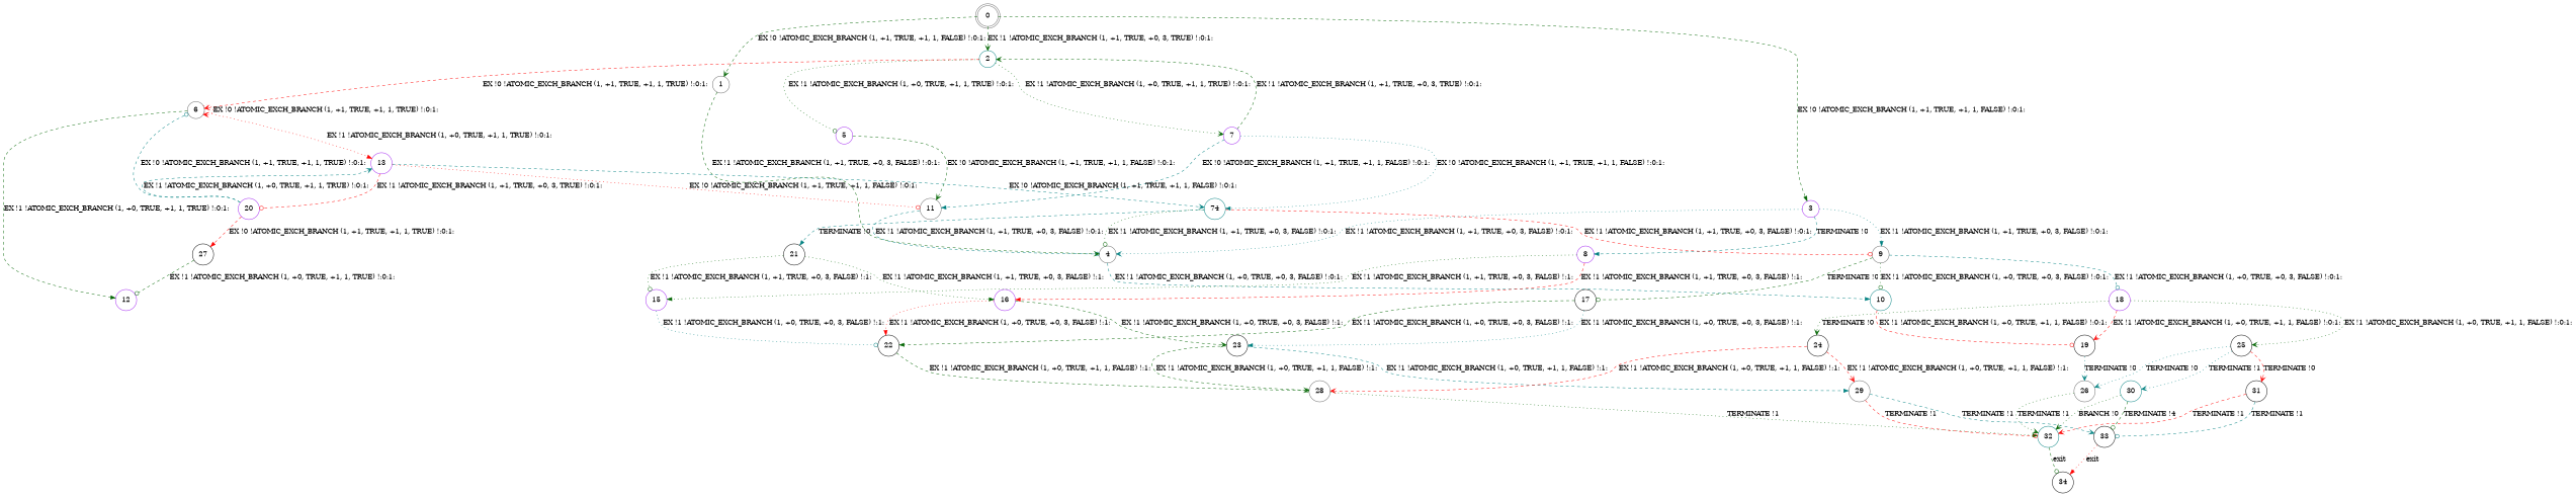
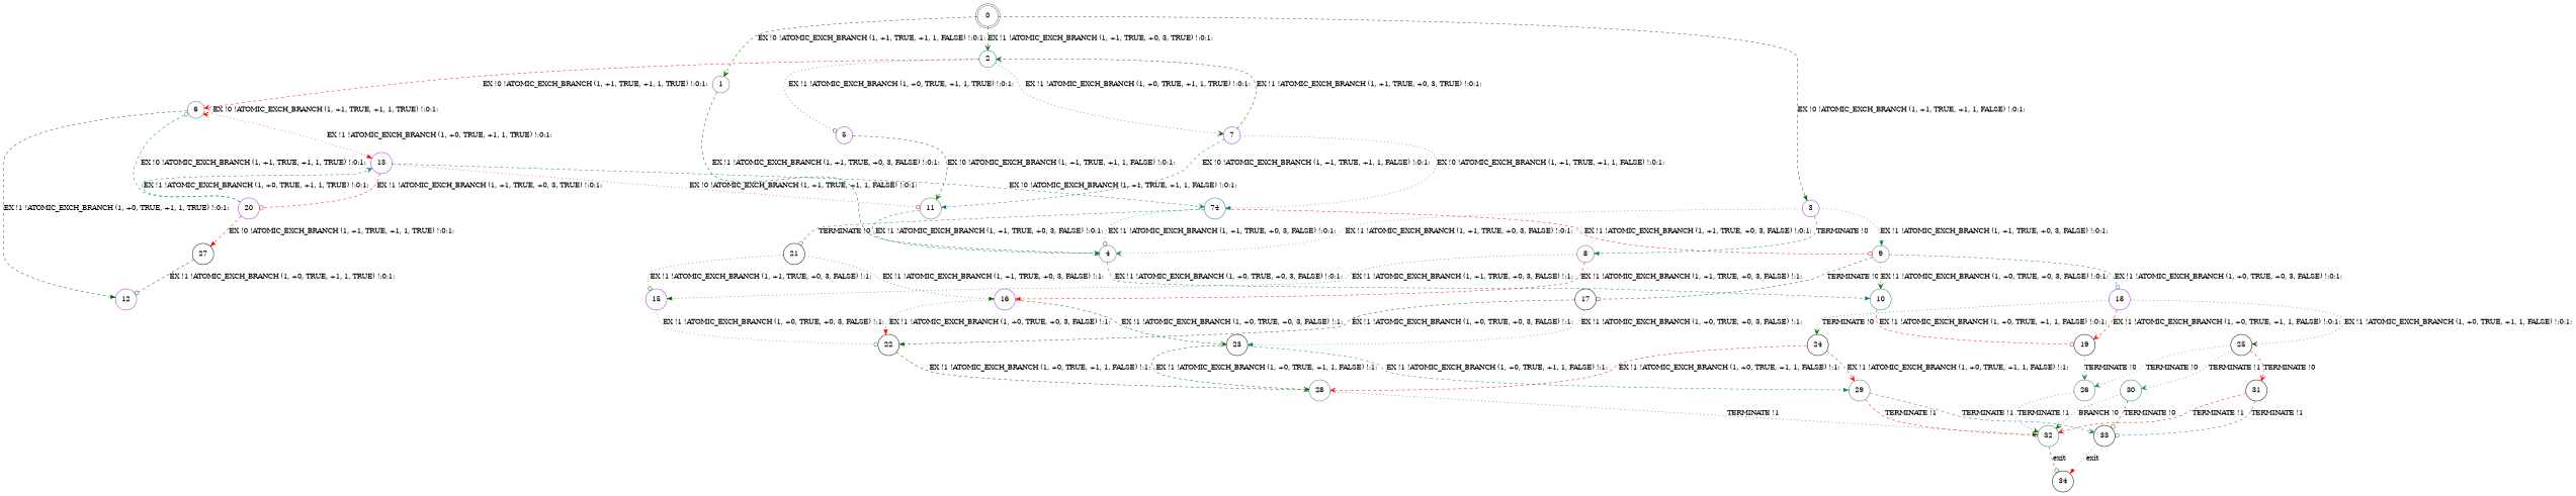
  digraph {
    node [color=black shape=circle]
    edge [arrowhead=vee color=darkgreen style=dashed]
    0 [color=gray40 peripheries=2]
    1 [color=gray40]
    2 [color=teal]
    3 [color=purple]
    4 [color=gray40]
    5 [color=purple]
    6 [color=gray40]
    7 [color=purple]
-   8 [color=purple]
+   8 [color=gray40]
    9 [color=gray40]
    10 [color=teal]
    11 [color=gray40]
    12 [color=purple]
    13 [color=purple]
    n15 [color=teal label=74]
    15 [color=purple]
    16 [color=purple]
    17
    18 [color=purple]
    19
    20 [color=purple]
    21
    22
    23
    24
    25
    26 [color=gray40]
    27
    28 [color=gray40]
    29 [color=gray40]
    30 [color=teal]
    31
    32 [color=teal]
    33
    34
    0 -> 1 [label="EX !0 !ATOMIC_EXCH_BRANCH (1, +1, TRUE, +1, 1, FALSE) !:0:1:"]
    0 -> 2 [label="EX !1 !ATOMIC_EXCH_BRANCH (1, +1, TRUE, +0, 3, TRUE) !:0:1:"]
    0 -> 3 [arrowhead=normal label="EX !0 !ATOMIC_EXCH_BRANCH (1, +1, TRUE, +1, 1, FALSE) !:0:1:"]
    1 -> 4 [label="EX !1 !ATOMIC_EXCH_BRANCH (1, +1, TRUE, +0, 3, FALSE) !:0:1:"]
    2 -> 5 [arrowhead=odot label="EX !1 !ATOMIC_EXCH_BRANCH (1, +0, TRUE, +1, 1, TRUE) !:0:1:" style=dotted]
    2 -> 6 [color=red label="EX !0 !ATOMIC_EXCH_BRANCH (1, +1, TRUE, +1, 1, TRUE) !:0:1:"]
    2 -> 7 [label="EX !1 !ATOMIC_EXCH_BRANCH (1, +0, TRUE, +1, 1, TRUE) !:0:1:" style=dotted]
    3 -> 4 [color=teal label="EX !1 !ATOMIC_EXCH_BRANCH (1, +1, TRUE, +0, 3, FALSE) !:0:1:" style=dotted]
    3 -> 8 [arrowhead=normal color=teal label="TERMINATE !0"]
    3 -> 9 [arrowhead=normal color=teal label="EX !1 !ATOMIC_EXCH_BRANCH (1, +1, TRUE, +0, 3, FALSE) !:0:1:" style=dotted]
    4 -> 10 [arrowhead=normal color=teal label="EX !1 !ATOMIC_EXCH_BRANCH (1, +0, TRUE, +0, 3, FALSE) !:0:1:"]
    5 -> 11 [label="EX !0 !ATOMIC_EXCH_BRANCH (1, +1, TRUE, +1, 1, FALSE) !:0:1:"]
    6 -> 6 [color=red label="EX !0 !ATOMIC_EXCH_BRANCH (1, +1, TRUE, +1, 1, TRUE) !:0:1:" style=dotted]
    6 -> 12 [arrowhead=normal label="EX !1 !ATOMIC_EXCH_BRANCH (1, +0, TRUE, +1, 1, TRUE) !:0:1:"]
    6 -> 13 [arrowhead=normal color=red label="EX !1 !ATOMIC_EXCH_BRANCH (1, +0, TRUE, +1, 1, TRUE) !:0:1:" style=dotted]
    7 -> 2 [label="EX !1 !ATOMIC_EXCH_BRANCH (1, +1, TRUE, +0, 3, TRUE) !:0:1:"]
    7 -> 11 [arrowhead=normal color=teal label="EX !0 !ATOMIC_EXCH_BRANCH (1, +1, TRUE, +1, 1, FALSE) !:0:1:"]
    7 -> n15 [arrowhead=normal color=teal label="EX !0 !ATOMIC_EXCH_BRANCH (1, +1, TRUE, +1, 1, FALSE) !:0:1:" style=dotted]
    8 -> 15 [arrowhead=normal label="EX !1 !ATOMIC_EXCH_BRANCH (1, +1, TRUE, +0, 3, FALSE) !:1:" style=dotted]
    8 -> 16 [arrowhead=normal color=red label="EX !1 !ATOMIC_EXCH_BRANCH (1, +1, TRUE, +0, 3, FALSE) !:1:"]
-   9 -> 10 [arrowhead=odot label="EX !1 !ATOMIC_EXCH_BRANCH (1, +0, TRUE, +0, 3, FALSE) !:0:1:" style=dotted]
+   9 -> 10 [label="EX !1 !ATOMIC_EXCH_BRANCH (1, +0, TRUE, +0, 3, FALSE) !:0:1:" style=dotted]
    9 -> 17 [arrowhead=odot label="TERMINATE !0"]
    9 -> 18 [arrowhead=odot color=teal label="EX !1 !ATOMIC_EXCH_BRANCH (1, +0, TRUE, +0, 3, FALSE) !:0:1:"]
    10 -> 19 [arrowhead=odot color=red label="EX !1 !ATOMIC_EXCH_BRANCH (1, +0, TRUE, +1, 1, FALSE) !:0:1:"]
    11 -> 4 [arrowhead=odot color=teal label="EX !1 !ATOMIC_EXCH_BRANCH (1, +1, TRUE, +0, 3, FALSE) !:0:1:"]
    13 -> 11 [arrowhead=odot color=red label="EX !0 !ATOMIC_EXCH_BRANCH (1, +1, TRUE, +1, 1, FALSE) !:0:1:" style=dotted]
    13 -> n15 [color=teal label="EX !0 !ATOMIC_EXCH_BRANCH (1, +1, TRUE, +1, 1, FALSE) !:0:1:"]
    13 -> 20 [arrowhead=odot color=red label="EX !1 !ATOMIC_EXCH_BRANCH (1, +1, TRUE, +0, 3, TRUE) !:0:1:"]
    n15 -> 4 [arrowhead=odot label="EX !1 !ATOMIC_EXCH_BRANCH (1, +1, TRUE, +0, 3, FALSE) !:0:1:" style=dotted]
    n15 -> 9 [arrowhead=odot color=red label="EX !1 !ATOMIC_EXCH_BRANCH (1, +1, TRUE, +0, 3, FALSE) !:0:1:"]
-   n15 -> 21 [arrowhead=normal color=teal label="TERMINATE !0"]
+   n15 -> 21 [arrowhead=odot color=teal label="TERMINATE !0"]
    15 -> 22 [arrowhead=odot color=teal label="EX !1 !ATOMIC_EXCH_BRANCH (1, +0, TRUE, +0, 3, FALSE) !:1:" style=dotted]
    16 -> 22 [arrowhead=normal color=red label="EX !1 !ATOMIC_EXCH_BRANCH (1, +0, TRUE, +0, 3, FALSE) !:1:" style=dotted]
    16 -> 23 [label="EX !1 !ATOMIC_EXCH_BRANCH (1, +0, TRUE, +0, 3, FALSE) !:1:"]
    17 -> 22 [arrowhead=normal label="EX !1 !ATOMIC_EXCH_BRANCH (1, +0, TRUE, +0, 3, FALSE) !:1:"]
    17 -> 23 [arrowhead=normal color=teal label="EX !1 !ATOMIC_EXCH_BRANCH (1, +0, TRUE, +0, 3, FALSE) !:1:" style=dotted]
    18 -> 19 [color=red label="EX !1 !ATOMIC_EXCH_BRANCH (1, +0, TRUE, +1, 1, FALSE) !:0:1:"]
    18 -> 24 [label="TERMINATE !0" style=dotted]
    18 -> 25 [label="EX !1 !ATOMIC_EXCH_BRANCH (1, +0, TRUE, +1, 1, FALSE) !:0:1:" style=dotted]
    19 -> 26 [color=teal label="TERMINATE !0" style=dotted]
    20 -> 6 [arrowhead=odot color=teal label="EX !0 !ATOMIC_EXCH_BRANCH (1, +1, TRUE, +1, 1, TRUE) !:0:1:"]
    20 -> 13 [color=teal label="EX !1 !ATOMIC_EXCH_BRANCH (1, +0, TRUE, +1, 1, TRUE) !:0:1:"]
    20 -> 27 [arrowhead=normal color=red label="EX !0 !ATOMIC_EXCH_BRANCH (1, +1, TRUE, +1, 1, TRUE) !:0:1:"]
    21 -> 15 [arrowhead=odot label="EX !1 !ATOMIC_EXCH_BRANCH (1, +1, TRUE, +0, 3, FALSE) !:1:" style=dotted]
    21 -> 16 [arrowhead=normal label="EX !1 !ATOMIC_EXCH_BRANCH (1, +1, TRUE, +0, 3, FALSE) !:1:" style=dotted]
    22 -> 28 [arrowhead=odot label="EX !1 !ATOMIC_EXCH_BRANCH (1, +0, TRUE, +1, 1, FALSE) !:1:"]
    23 -> 28 [label="EX !1 !ATOMIC_EXCH_BRANCH (1, +0, TRUE, +1, 1, FALSE) !:1:"]
    23 -> 29 [arrowhead=normal color=teal label="EX !1 !ATOMIC_EXCH_BRANCH (1, +0, TRUE, +1, 1, FALSE) !:1:"]
    24 -> 28 [color=red label="EX !1 !ATOMIC_EXCH_BRANCH (1, +0, TRUE, +1, 1, FALSE) !:1:"]
    24 -> 29 [color=red label="EX !1 !ATOMIC_EXCH_BRANCH (1, +0, TRUE, +1, 1, FALSE) !:1:"]
    25 -> 26 [color=teal label="TERMINATE !0" style=dotted]
    25 -> 30 [color=teal label="TERMINATE !1" style=dotted]
    25 -> 31 [color=red label="TERMINATE !0"]
    26 -> 32 [label="TERMINATE !1" style=dotted]
    27 -> 12 [arrowhead=odot label="EX !1 !ATOMIC_EXCH_BRANCH (1, +0, TRUE, +1, 1, TRUE) !:0:1:"]
    28 -> 32 [arrowhead=normal label="TERMINATE !1" style=dotted]
    29 -> 32 [arrowhead=odot color=red label="TERMINATE !1"]
    29 -> 33 [color=teal label="TERMINATE !1"]
    30 -> 32 [label="BRANCH !0" style=dotted]
-   30 -> 33 [arrowhead=odot label="TERMINATE !4"]
+   30 -> 33 [arrowhead=odot label="TERMINATE !0"]
    31 -> 32 [color=red label="TERMINATE !1"]
    31 -> 33 [arrowhead=odot color=teal label="TERMINATE !1"]
    32 -> 34 [arrowhead=odot label=exit]
    33 -> 34 [arrowhead=normal color=red label=exit style=dotted]
  }
